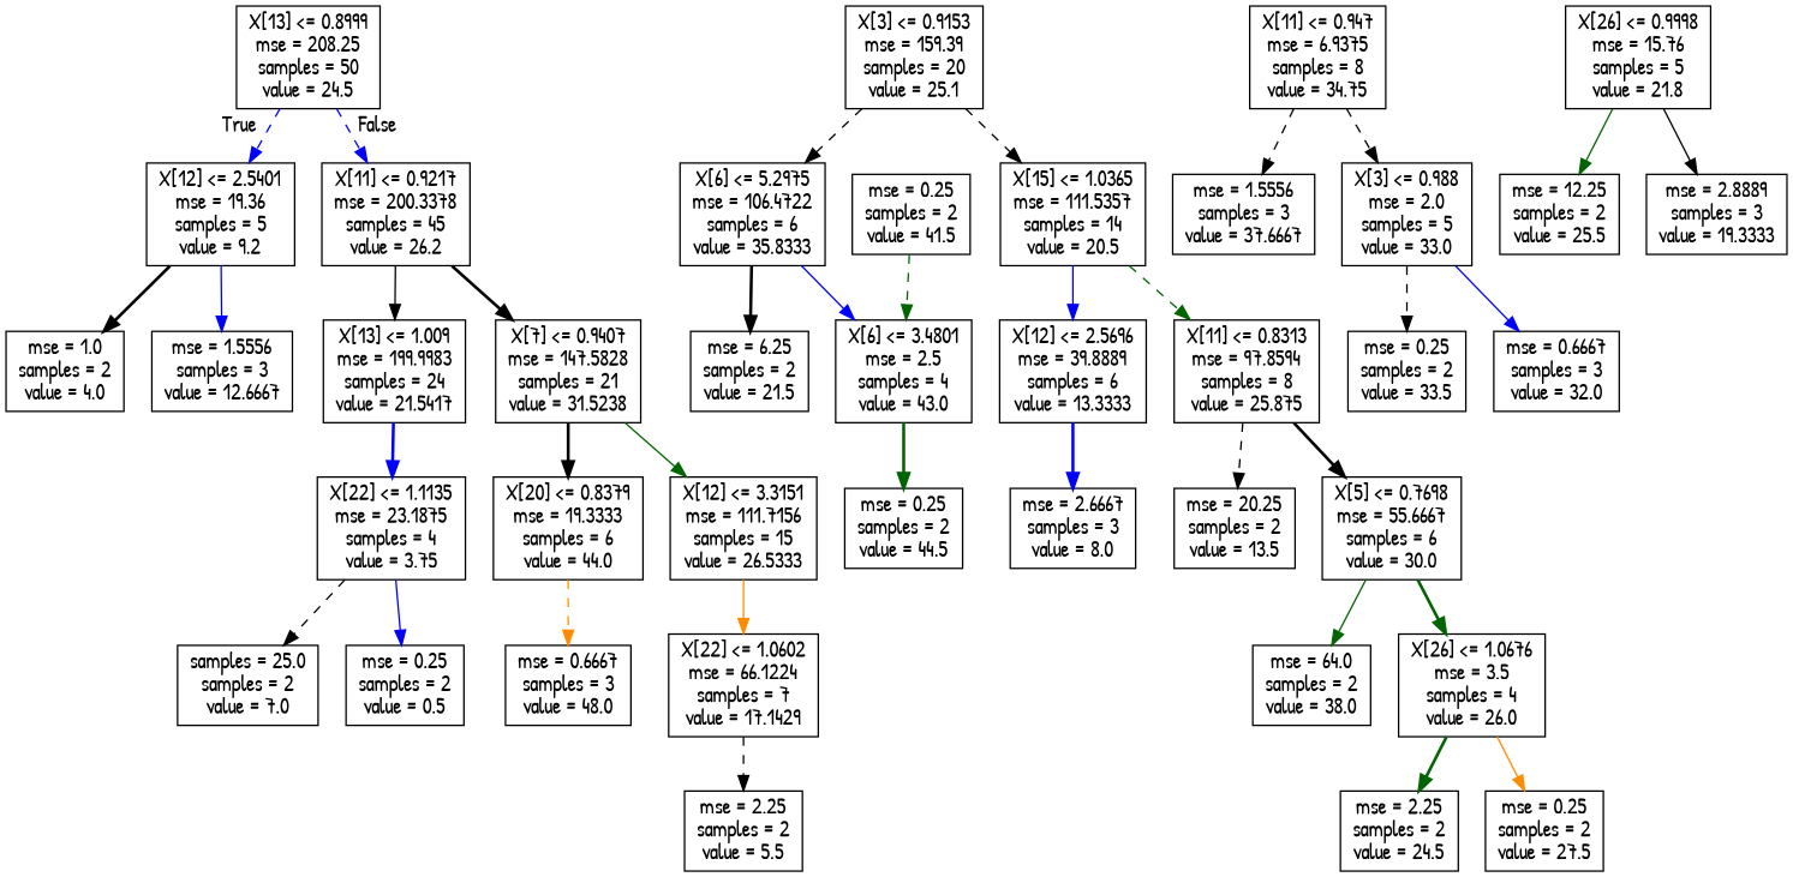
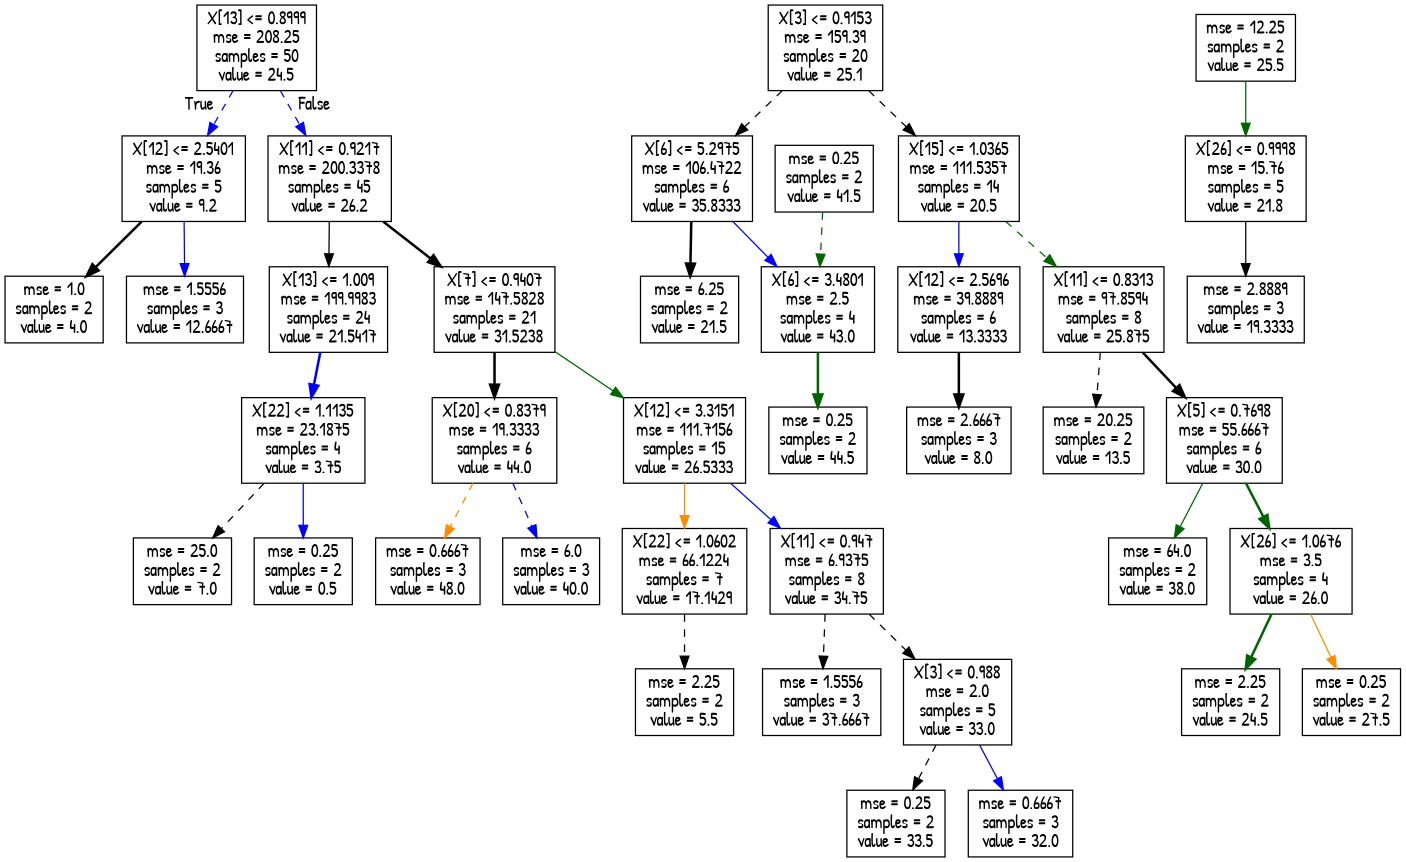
  digraph {
    fontname="Patrick Hand"
    node [fontname="Patrick Hand" shape=box]
    edge [color=black fontname="Patrick Hand" style=dashed]
    n1 [label="X[13] <= 0.8999\nmse = 208.25\nsamples = 50\nvalue = 24.5"]
    n2 [label="X[12] <= 2.5401\nmse = 19.36\nsamples = 5\nvalue = 9.2"]
    n3 [label="X[11] <= 0.9217\nmse = 200.3378\nsamples = 45\nvalue = 26.2"]
    n4 [label="mse = 1.0\nsamples = 2\nvalue = 4.0"]
    n5 [label="mse = 1.5556\nsamples = 3\nvalue = 12.6667"]
    n6 [label="X[13] <= 1.009\nmse = 199.9983\nsamples = 24\nvalue = 21.5417"]
    n7 [label="X[7] <= 0.9407\nmse = 147.5828\nsamples = 21\nvalue = 31.5238"]
    n8 [label="X[22] <= 1.1135\nmse = 23.1875\nsamples = 4\nvalue = 3.75"]
    n9 [label="X[20] <= 0.8379\nmse = 19.3333\nsamples = 6\nvalue = 44.0"]
    n10 [label="X[12] <= 3.3151\nmse = 111.7156\nsamples = 15\nvalue = 26.5333"]
-   n11 [label="samples = 25.0\nsamples = 2\nvalue = 7.0"]
+   n11 [label="mse = 25.0\nsamples = 2\nvalue = 7.0"]
    n12 [label="mse = 0.25\nsamples = 2\nvalue = 0.5"]
    n13 [label="X[3] <= 0.9153\nmse = 159.39\nsamples = 20\nvalue = 25.1"]
    n14 [label="X[6] <= 5.2975\nmse = 106.4722\nsamples = 6\nvalue = 35.8333"]
    n15 [label="X[15] <= 1.0365\nmse = 111.5357\nsamples = 14\nvalue = 20.5"]
    n16 [label="X[6] <= 3.4801\nmse = 2.5\nsamples = 4\nvalue = 43.0"]
    n17 [label="mse = 6.25\nsamples = 2\nvalue = 21.5"]
    n18 [label="X[12] <= 2.5696\nmse = 39.8889\nsamples = 6\nvalue = 13.3333"]
    n19 [label="X[11] <= 0.8313\nmse = 97.8594\nsamples = 8\nvalue = 25.875"]
    n20 [label="mse = 0.25\nsamples = 2\nvalue = 44.5"]
    n21 [label="mse = 0.25\nsamples = 2\nvalue = 41.5"]
    n22 [label="mse = 2.6667\nsamples = 3\nvalue = 8.0"]
    n23 [label="mse = 20.25\nsamples = 2\nvalue = 13.5"]
    n24 [label="X[5] <= 0.7698\nmse = 55.6667\nsamples = 6\nvalue = 30.0"]
    n25 [label="mse = 64.0\nsamples = 2\nvalue = 38.0"]
    n26 [label="X[26] <= 1.0676\nmse = 3.5\nsamples = 4\nvalue = 26.0"]
    n27 [label="mse = 2.25\nsamples = 2\nvalue = 24.5"]
    n28 [label="mse = 0.25\nsamples = 2\nvalue = 27.5"]
    n29 [label="mse = 0.6667\nsamples = 3\nvalue = 48.0"]
+   n30 [label="mse = 6.0\nsamples = 3\nvalue = 40.0"]
    n31 [label="X[22] <= 1.0602\nmse = 66.1224\nsamples = 7\nvalue = 17.1429"]
    n32 [label="X[11] <= 0.947\nmse = 6.9375\nsamples = 8\nvalue = 34.75"]
    n33 [label="mse = 2.25\nsamples = 2\nvalue = 5.5"]
    n34 [label="mse = 1.5556\nsamples = 3\nvalue = 37.6667"]
    n35 [label="X[3] <= 0.988\nmse = 2.0\nsamples = 5\nvalue = 33.0"]
    n36 [label="X[26] <= 0.9998\nmse = 15.76\nsamples = 5\nvalue = 21.8"]
    n37 [label="mse = 12.25\nsamples = 2\nvalue = 25.5"]
    n38 [label="mse = 2.8889\nsamples = 3\nvalue = 19.3333"]
    n39 [label="mse = 0.25\nsamples = 2\nvalue = 33.5"]
    n40 [label="mse = 0.6667\nsamples = 3\nvalue = 32.0"]
    n1 -> n2 [color=blue headlabel=True labelangle=45 labeldistance=2.5]
    n1 -> n3 [color=blue headlabel=False labelangle=-45 labeldistance=2.5]
    n2 -> n4 [style=bold]
    n2 -> n5 [color=blue style=solid]
    n3 -> n6 [style=solid]
    n3 -> n7 [style=bold]
    n6 -> n8 [color=blue style=bold]
    n7 -> n9 [style=bold]
    n7 -> n10 [color=darkgreen style=solid]
    n8 -> n11
    n8 -> n12 [color=blue style=solid]
    n9 -> n29 [color=darkorange]
+   n9 -> n30 [color=blue]
    n10 -> n31 [color=darkorange style=solid]
+   n10 -> n32 [color=blue style=solid]
    n13 -> n14
    n13 -> n15
    n14 -> n16 [color=blue style=solid]
    n14 -> n17 [style=bold]
    n15 -> n18 [color=blue style=solid]
    n15 -> n19 [color=darkgreen]
    n16 -> n20 [color=darkgreen style=bold]
-   n18 -> n22 [color=blue style=bold]
+   n18 -> n22 [style=bold]
    n19 -> n23
    n19 -> n24 [style=bold]
    n21 -> n16 [color=darkgreen]
    n24 -> n25 [color=darkgreen style=solid]
    n24 -> n26 [color=darkgreen style=bold]
    n26 -> n27 [color=darkgreen style=bold]
    n26 -> n28 [color=darkorange style=solid]
    n31 -> n33
    n32 -> n34
    n32 -> n35
    n35 -> n39
    n35 -> n40 [color=blue style=solid]
-   n36 -> n37 [color=darkgreen style=solid]
+   n37 -> n36 [color=darkgreen style=solid]
    n36 -> n38 [style=solid]
  }
